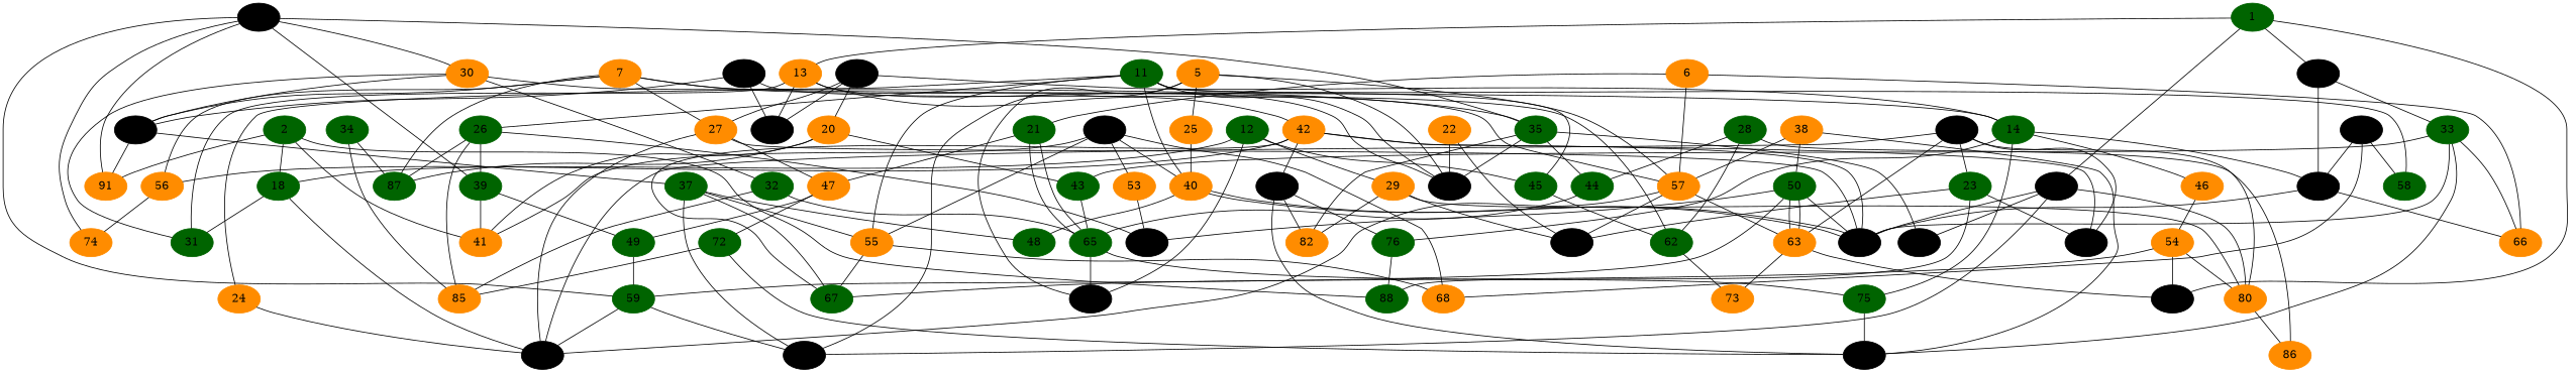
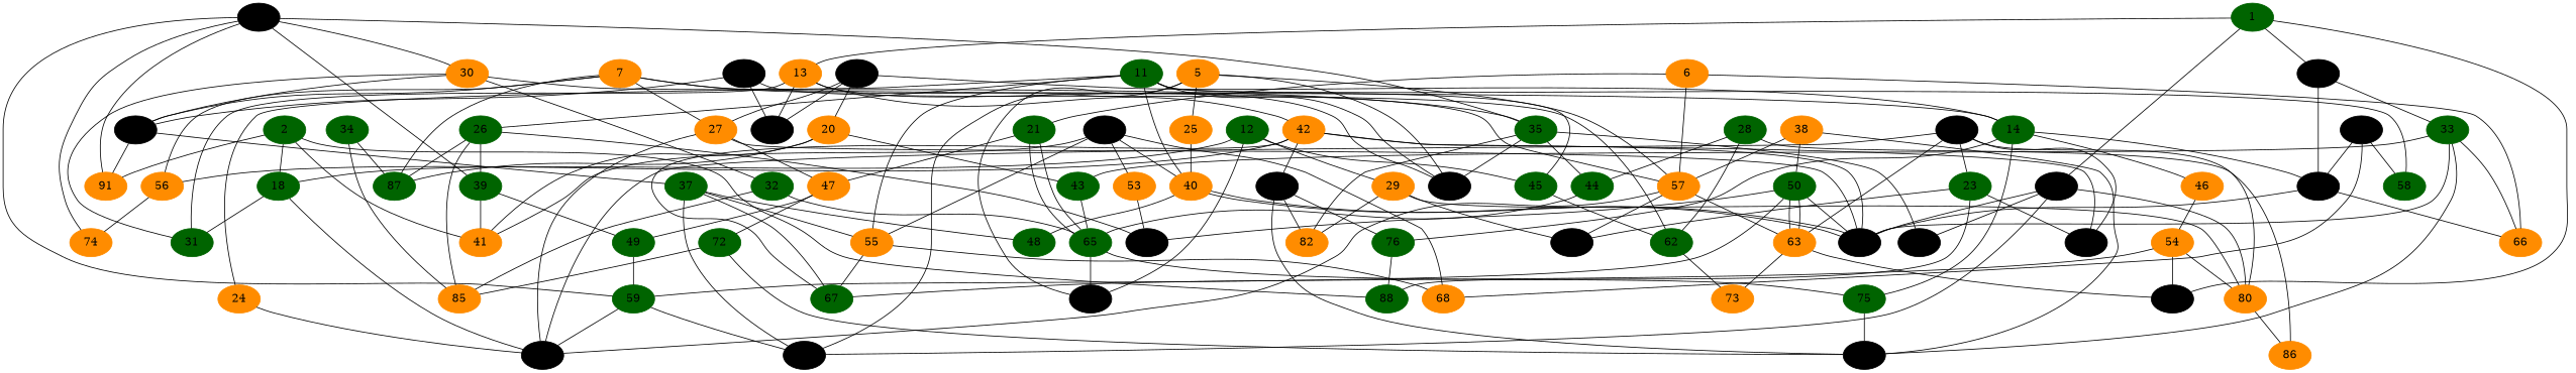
  graph {
    node [color=darkgreen style=filled]
    4 [color=black]
    1
    8 [color=black]
    13 [color=darkorange]
    78 [color=black]
    33
    60 [color=black]
    71 [color=black]
    61 [color=black]
    80 [color=darkorange]
    83 [color=black]
    15 [color=black]
    84 [color=black]
    31
    42 [color=darkorange]
    2
    18
    41 [color=darkorange]
    n19 [color=darkorange label=91]
    88
    70 [color=black]
    3 [color=black]
    14
    20 [color=darkorange]
    27 [color=darkorange]
    46 [color=darkorange]
    75
    76
    87
    43
    47 [color=darkorange]
    66 [color=darkorange]
    79 [color=black]
    5 [color=darkorange]
    25 [color=darkorange]
    57 [color=darkorange]
    77 [color=black]
    40 [color=darkorange]
    63 [color=darkorange]
    64 [color=black]
    6 [color=darkorange]
    21
    65
    7 [color=darkorange]
    35
    36 [color=black]
    56 [color=darkorange]
    44
    82 [color=darkorange]
    37
    74 [color=darkorange]
    86 [color=darkorange]
    9 [color=black]
    53 [color=darkorange]
    55 [color=darkorange]
    68 [color=darkorange]
    48
    81 [color=black]
    67
    10 [color=black]
    62
    73 [color=darkorange]
    11
    24 [color=darkorange]
    26
    45
    58
    39
    85 [color=darkorange]
    12
    29 [color=darkorange]
    69 [color=black]
    52 [color=black]
    54 [color=darkorange]
    16 [color=black]
    23
    17 [color=black]
    19 [color=black]
    30 [color=darkorange]
    59
    32
    49
    72
-   22 [color=darkorange]
    28
    34
    38 [color=darkorange]
    50
    4 -- 33
    4 -- 60
    1 -- 4
    1 -- 8
    1 -- 13
    1 -- 78
    8 -- 71
    8 -- 61
    8 -- 80
    8 -- 83
    13 -- 15
    13 -- 84
    13 -- 31
    13 -- 42
    33 -- 61
    33 -- 43
    33 -- 66
    33 -- 79
    60 -- 61
    60 -- 66
    80 -- 86
    42 -- 61
    42 -- 56
    42 -- 67
    42 -- 69
    42 -- 52
    2 -- 18
    2 -- 41
    2 -- n19
    2 -- 88
    18 -- 31
    18 -- 70
    3 -- 15
    3 -- 14
    3 -- 20
    3 -- 27
    14 -- 60
    14 -- 46
    14 -- 75
    14 -- 76
    20 -- 41
    20 -- 87
    20 -- 43
    27 -- 61
    27 -- 70
    27 -- 47
    46 -- 54
    75 -- 79
    76 -- 88
    43 -- 65
    47 -- 49
    47 -- 72
    5 -- 71
    5 -- 84
    5 -- 25
    5 -- 57
    5 -- 77
    25 -- 40
    57 -- 70
    57 -- 63
    57 -- 64
    40 -- 61
    40 -- 61
    40 -- 48
    63 -- 78
    63 -- 73
    6 -- 66
    6 -- 57
    6 -- 21
    21 -- 47
    21 -- 65
    21 -- 65
    65 -- 75
    65 -- 77
    7 -- 14
    7 -- 27
    7 -- 87
    7 -- 35
    7 -- 36
    7 -- 56
    35 -- 83
    35 -- 84
    35 -- 44
    35 -- 82
    36 -- n19
    36 -- 37
    56 -- 74
    44 -- 65
    37 -- 71
    37 -- 55
    37 -- 48
    37 -- 67
    9 -- 41
    9 -- 40
    9 -- 53
    9 -- 55
    9 -- 68
    53 -- 81
    55 -- 68
    55 -- 67
    10 -- 15
    10 -- 36
    10 -- 62
    62 -- 73
    11 -- 84
    11 -- 40
    11 -- 55
    11 -- 24
    11 -- 26
    11 -- 45
    11 -- 58
    24 -- 70
    26 -- 87
    26 -- 81
    26 -- 39
    26 -- 85
    45 -- 62
    39 -- 41
    39 -- 49
    12 -- 18
    12 -- 77
    12 -- 45
    12 -- 29
    29 -- 80
    29 -- 64
    29 -- 82
    52 -- 76
    52 -- 79
    52 -- 82
    54 -- 78
    54 -- 80
    54 -- 67
    16 -- 80
    16 -- 70
    16 -- 63
    16 -- 69
    16 -- 23
    23 -- 88
    23 -- 64
    23 -- 69
    17 -- 60
    17 -- 68
    17 -- 58
    19 -- n19
    19 -- 35
    19 -- 74
    19 -- 39
    19 -- 30
    19 -- 59
    30 -- 31
    30 -- 57
    30 -- 36
    30 -- 32
    59 -- 71
    59 -- 70
    32 -- 65
    32 -- 85
    49 -- 59
    72 -- 79
    72 -- 85
-   22 -- 84
-   22 -- 64
    28 -- 44
    28 -- 86
    28 -- 62
    34 -- 87
    34 -- 85
    38 -- 79
    38 -- 57
    38 -- 50
    50 -- 61
    50 -- 63
    50 -- 63
    50 -- 81
    50 -- 59
  }
